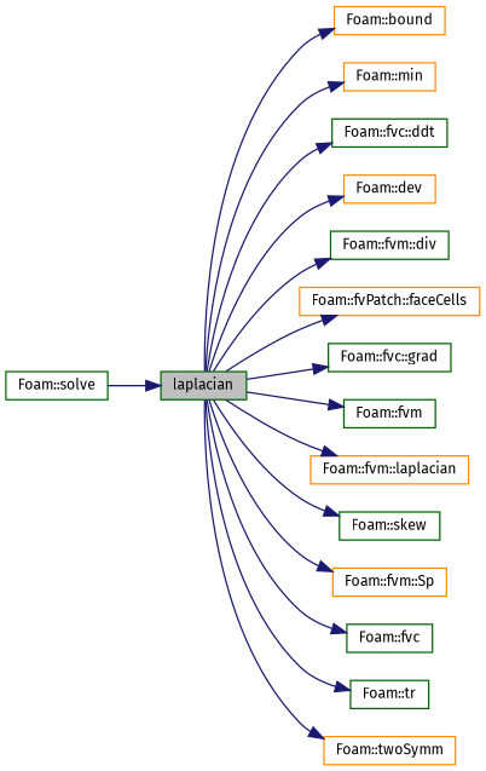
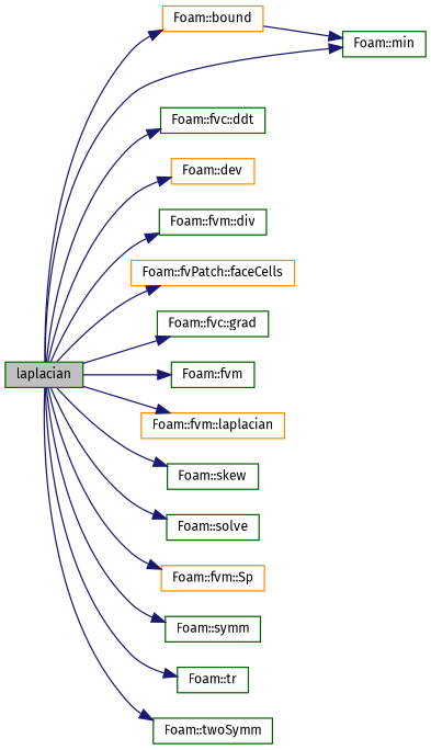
  digraph {
    fontname="Fira Sans"
    rankdir=LR
    node [color=darkgreen fontname="Fira Sans" fontsize=10 shape=record]
    edge [color=midnightblue fontname="Fira Sans" fontsize=10 labelfontname=FreeSans labelfontsize=10 style=solid]
    n1 [fillcolor=grey75 fontcolor=black height=0.2 label=laplacian style=filled width=0.4]
    n2 [color=darkorange height=0.2 label="Foam::bound" width=0.4]
-   n3 [color=darkorange height=0.2 label="Foam::min" width=0.4]
+   n3 [height=0.2 label="Foam::min" width=0.4]
    n4 [height=0.2 label="Foam::fvc::ddt" width=0.4]
    n5 [color=darkorange height=0.2 label="Foam::dev" width=0.4]
    n6 [height=0.2 label="Foam::fvm::div" width=0.4]
    n7 [color=darkorange height=0.2 label="Foam::fvPatch::faceCells" width=0.4]
    n8 [height=0.2 label="Foam::fvc::grad" width=0.4]
    n9 [height=0.2 label="Foam::fvm" width=0.4]
    n10 [color=darkorange height=0.2 label="Foam::fvm::laplacian" width=0.4]
    n11 [height=0.2 label="Foam::skew" width=0.4]
    n12 [height=0.2 label="Foam::solve" width=0.4]
    n13 [color=darkorange height=0.2 label="Foam::fvm::Sp" width=0.4]
-   n14 [height=0.2 label="Foam::fvc" width=0.4]
+   n14 [height=0.2 label="Foam::symm" width=0.4]
    n15 [height=0.2 label="Foam::tr" width=0.4]
-   n16 [color=darkorange height=0.2 label="Foam::twoSymm" width=0.4]
+   n16 [height=0.2 label="Foam::twoSymm" width=0.4]
    n1 -> n2
    n1 -> n3
    n1 -> n4
    n1 -> n5
    n1 -> n6
    n1 -> n7
    n1 -> n8
    n1 -> n9
    n1 -> n10
    n1 -> n11
-   n12 -> n1
+   n1 -> n12
    n1 -> n13
    n1 -> n14
    n1 -> n15
    n1 -> n16
+   n2 -> n3
  }
